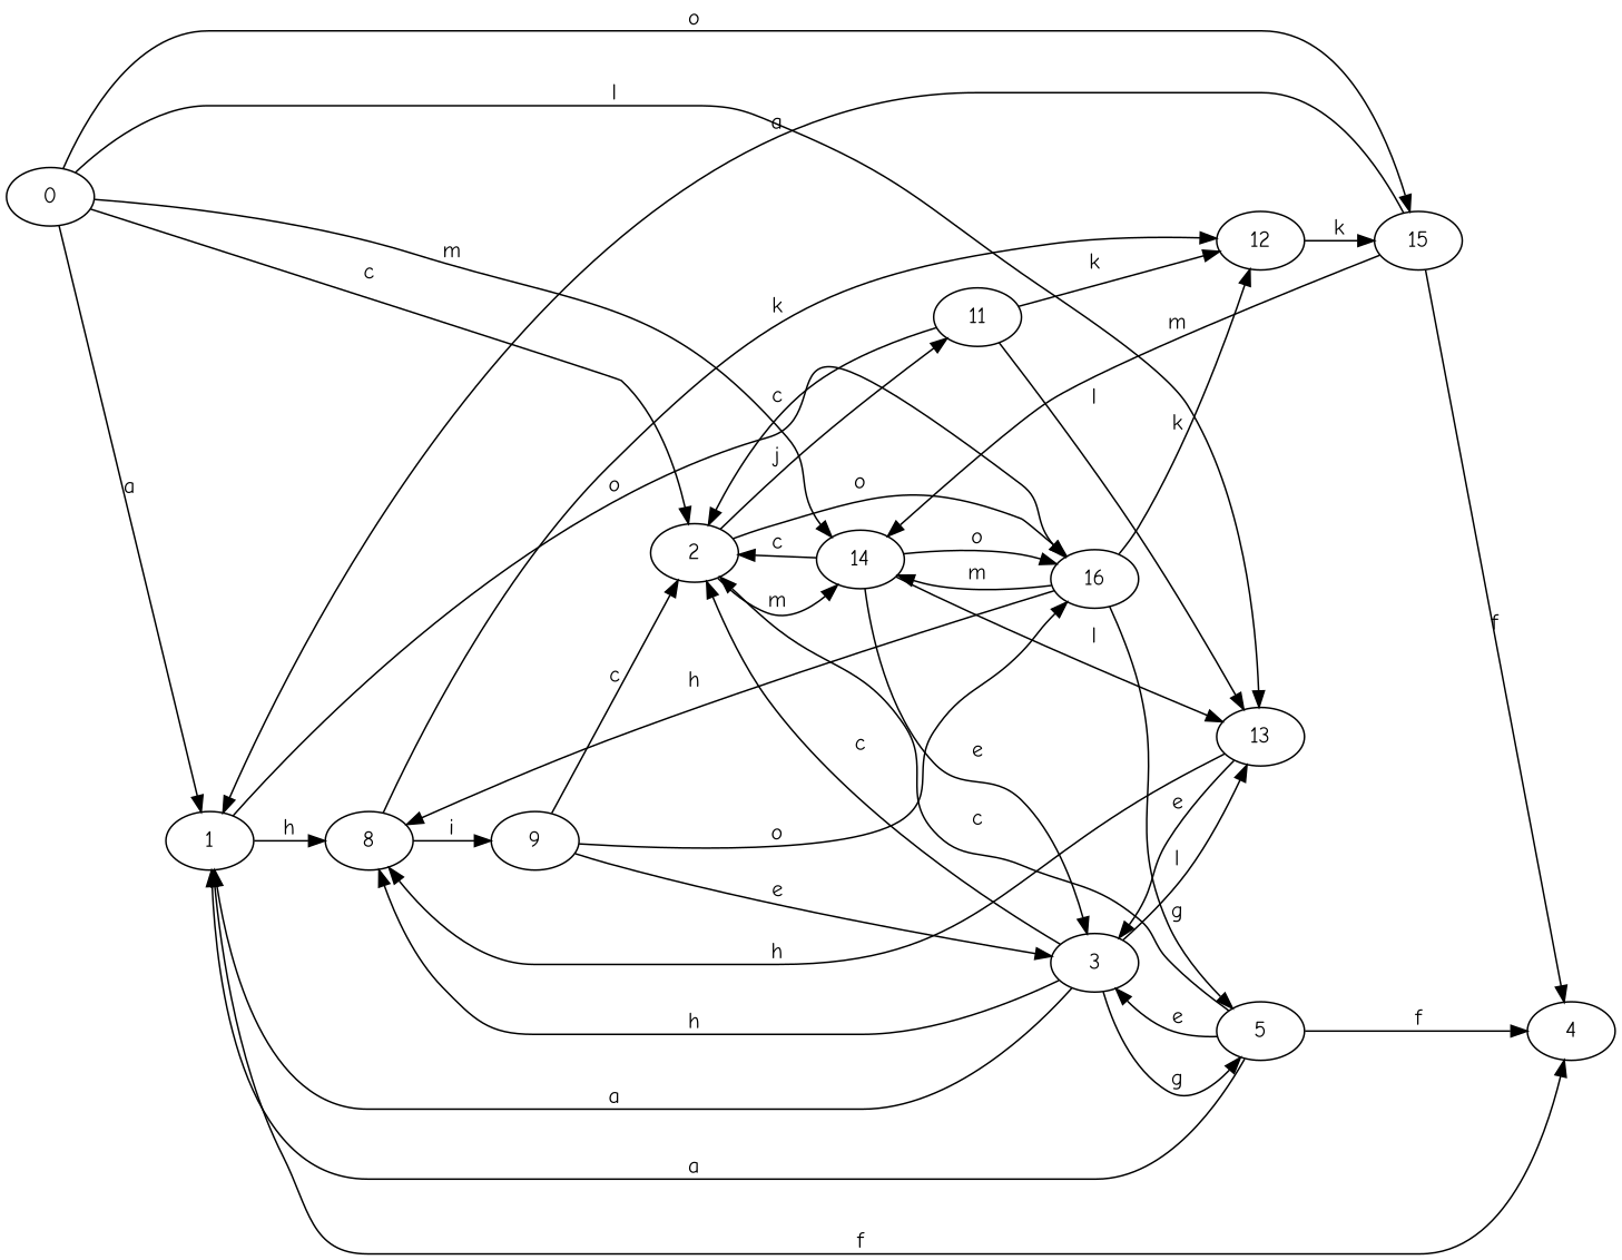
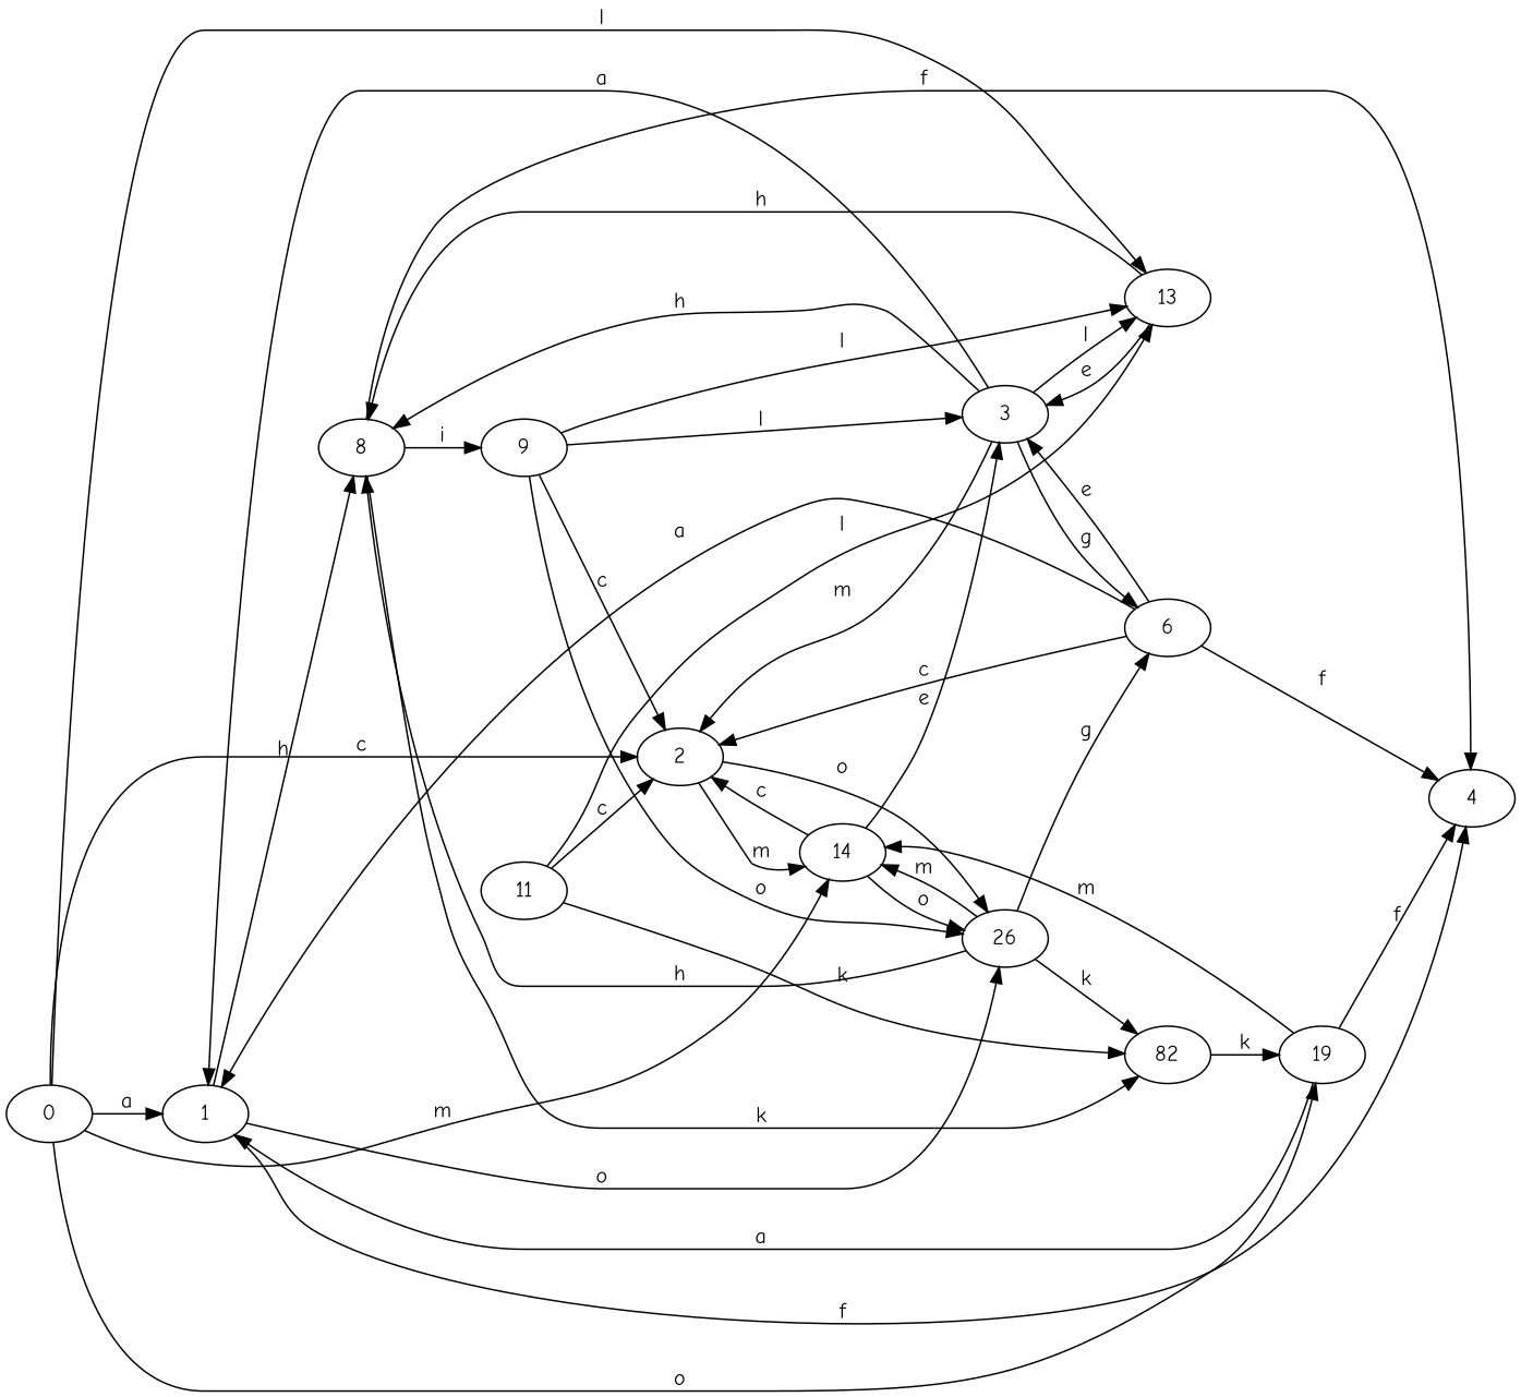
  strict digraph {
    fontname="Comic Neue"
    rankdir=LR
    node [fontname="Comic Neue"]
    edge [fontname="Comic Neue"]
    0
    1
    2
    13
    14
-   15
+   15 [label=19]
    4
    8
-   16
+   16 [label=26]
    11
    3
    9
-   12
-   5
+   12 [label=82]
+   5 [label=6]
    0 -> 1 [label=a]
    0 -> 2 [label=c]
    0 -> 13 [label=l]
    0 -> 14 [label=m]
    0 -> 15 [label=o]
    1 -> 4 [label=f]
    1 -> 8 [label=h]
    1 -> 16 [label=o]
    2 -> 14 [label=m]
    2 -> 16 [label=o]
-   2 -> 11 [label=j]
    13 -> 8 [label=h]
    13 -> 3 [label=e]
    14 -> 2 [label=c]
-   14 -> 13 [label=l]
+   9 -> 13 [label=l]
    14 -> 16 [label=o]
    14 -> 3 [label=e]
    15 -> 1 [label=a]
    15 -> 14 [label=m]
    15 -> 4 [label=f]
+   8 -> 4 [label=f]
    8 -> 9 [label=i]
    8 -> 12 [label=k]
    16 -> 14 [label=m]
    16 -> 8 [label=h]
    16 -> 12 [label=k]
    16 -> 5 [label=g]
    11 -> 2 [label=c]
    11 -> 13 [label=l]
    11 -> 12 [label=k]
    3 -> 1 [label=a]
-   3 -> 2 [label=c]
+   3 -> 2 [label=m]
    3 -> 13 [label=l]
    3 -> 8 [label=h]
    3 -> 5 [label=g]
    9 -> 2 [label=c]
    9 -> 16 [label=o]
-   9 -> 3 [label=e]
+   9 -> 3 [label=l]
    12 -> 15 [label=k]
    5 -> 1 [label=a]
    5 -> 2 [label=c]
    5 -> 4 [label=f]
    5 -> 3 [label=e]
  }
